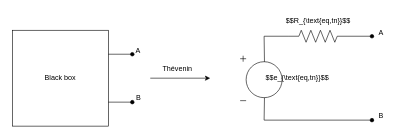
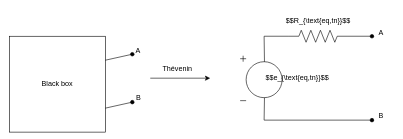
  <mxCell id="0" />
  <mxCell id="1" parent="0" />
- <mxCell id="2" value="Black box" style="whiteSpace=wrap;html=1;aspect=fixed;" vertex="1" parent="1"><mxGeometry x="20" y="50" width="160" height="160" as="geometry" /></mxCell>
+ <mxCell id="2" value="Black box" style="whiteSpace=wrap;html=1;aspect=fixed;" vertex="1" parent="1"><mxGeometry x="15" y="60" width="160" height="160" as="geometry" /></mxCell>
  <mxCell id="3" value="" style="endArrow=oval;html=1;rounded=0;exitX=1;exitY=0.25;exitDx=0;exitDy=0;endFill=1;" edge="1" parent="1" source="2"><mxGeometry width="50" height="50" relative="1" as="geometry"><mxPoint x="220" y="210" as="sourcePoint" /><mxPoint x="220" y="90" as="targetPoint" /></mxGeometry></mxCell>
  <mxCell id="4" value="" style="endArrow=oval;html=1;rounded=0;exitX=1;exitY=0.75;exitDx=0;exitDy=0;endFill=1;" edge="1" parent="1" source="2"><mxGeometry width="50" height="50" relative="1" as="geometry"><mxPoint x="220" y="210" as="sourcePoint" /><mxPoint x="220" y="170" as="targetPoint" /></mxGeometry></mxCell>
  <mxCell id="5" value="A" style="text;html=1;align=center;verticalAlign=middle;whiteSpace=wrap;rounded=0;" vertex="1" parent="1"><mxGeometry x="200" y="70" width="60" height="30" as="geometry" /></mxCell>
  <mxCell id="6" value="B" style="text;html=1;align=center;verticalAlign=middle;resizable=0;points=[];autosize=1;strokeColor=none;fillColor=none;" vertex="1" parent="1"><mxGeometry x="215" y="148" width="30" height="30" as="geometry" /></mxCell>
  <mxCell id="7" value="" style="endArrow=classic;html=1;rounded=0;" edge="1" parent="1"><mxGeometry width="50" height="50" relative="1" as="geometry"><mxPoint x="250" y="130" as="sourcePoint" /><mxPoint x="350" y="130" as="targetPoint" /></mxGeometry></mxCell>
  <mxCell id="8" value="Thévenin" style="text;html=1;align=center;verticalAlign=middle;resizable=0;points=[];autosize=1;strokeColor=none;fillColor=none;" vertex="1" parent="1"><mxGeometry x="260" y="100" width="70" height="30" as="geometry" /></mxCell>
  <mxCell id="9" value="" style="pointerEvents=1;verticalLabelPosition=bottom;shadow=0;dashed=0;align=center;html=1;verticalAlign=top;shape=mxgraph.electrical.signal_sources.dc_source_1;" vertex="1" parent="1"><mxGeometry x="400" y="92.5" width="70" height="75" as="geometry" /></mxCell>
  <mxCell id="10" value="" style="pointerEvents=1;verticalLabelPosition=bottom;shadow=0;dashed=0;align=center;html=1;verticalAlign=top;shape=mxgraph.electrical.resistors.resistor_2;" vertex="1" parent="1"><mxGeometry x="480" y="50" width="100" height="20" as="geometry" /></mxCell>
  <mxCell id="11" value="" style="endArrow=none;html=1;rounded=0;exitX=0.58;exitY=0.135;exitDx=0;exitDy=0;exitPerimeter=0;" edge="1" parent="1" source="9"><mxGeometry width="50" height="50" relative="1" as="geometry"><mxPoint x="300" y="220" as="sourcePoint" /><mxPoint x="440" y="60" as="targetPoint" /></mxGeometry></mxCell>
  <mxCell id="12" value="" style="endArrow=none;html=1;rounded=0;entryX=0;entryY=0.5;entryDx=0;entryDy=0;entryPerimeter=0;" edge="1" parent="1" target="10"><mxGeometry width="50" height="50" relative="1" as="geometry"><mxPoint x="440" y="60" as="sourcePoint" /><mxPoint x="350" y="170" as="targetPoint" /></mxGeometry></mxCell>
  <mxCell id="13" value="" style="endArrow=none;html=1;rounded=0;entryX=0.58;entryY=0.935;entryDx=0;entryDy=0;entryPerimeter=0;" edge="1" parent="1" target="9"><mxGeometry width="50" height="50" relative="1" as="geometry"><mxPoint x="440" y="200" as="sourcePoint" /><mxPoint x="440" y="140" as="targetPoint" /></mxGeometry></mxCell>
  <mxCell id="14" value="" style="endArrow=none;html=1;rounded=0;startArrow=oval;startFill=1;" edge="1" parent="1"><mxGeometry width="50" height="50" relative="1" as="geometry"><mxPoint x="620" y="200" as="sourcePoint" /><mxPoint x="440" y="200" as="targetPoint" /></mxGeometry></mxCell>
  <mxCell id="15" value="" style="endArrow=none;html=1;rounded=0;entryX=1;entryY=0.5;entryDx=0;entryDy=0;entryPerimeter=0;startArrow=oval;startFill=1;" edge="1" parent="1" target="10"><mxGeometry width="50" height="50" relative="1" as="geometry"><mxPoint x="620" y="60" as="sourcePoint" /><mxPoint x="400" y="130" as="targetPoint" /></mxGeometry></mxCell>
  <mxCell id="16" value="A" style="text;html=1;align=center;verticalAlign=middle;resizable=0;points=[];autosize=1;strokeColor=none;fillColor=none;" vertex="1" parent="1"><mxGeometry x="620" y="40" width="30" height="30" as="geometry" /></mxCell>
  <mxCell id="17" value="B" style="text;html=1;align=center;verticalAlign=middle;resizable=0;points=[];autosize=1;strokeColor=none;fillColor=none;" vertex="1" parent="1"><mxGeometry x="620" y="178" width="30" height="30" as="geometry" /></mxCell>
  <mxCell id="18" value="$$R_{\text{eq,tn}}$$" style="text;html=1;align=center;verticalAlign=middle;resizable=0;points=[];autosize=1;strokeColor=none;fillColor=none;" vertex="1" parent="1"><mxGeometry x="465" y="20" width="130" height="30" as="geometry" /></mxCell>
  <mxCell id="19" value="$$e_{\text{eq,tn}}$$" style="text;html=1;align=center;verticalAlign=middle;resizable=0;points=[];autosize=1;strokeColor=none;fillColor=none;" vertex="1" parent="1"><mxGeometry x="430" y="115" width="130" height="30" as="geometry" /></mxCell>
